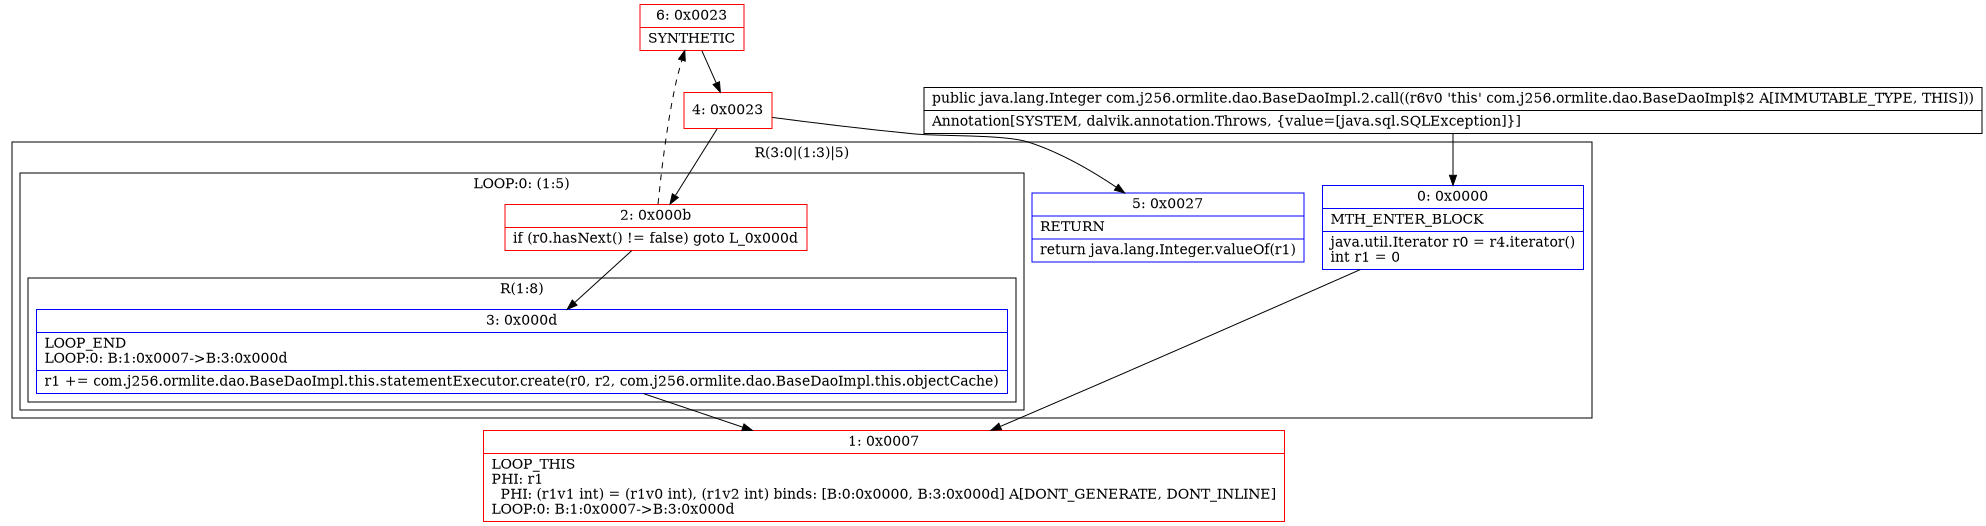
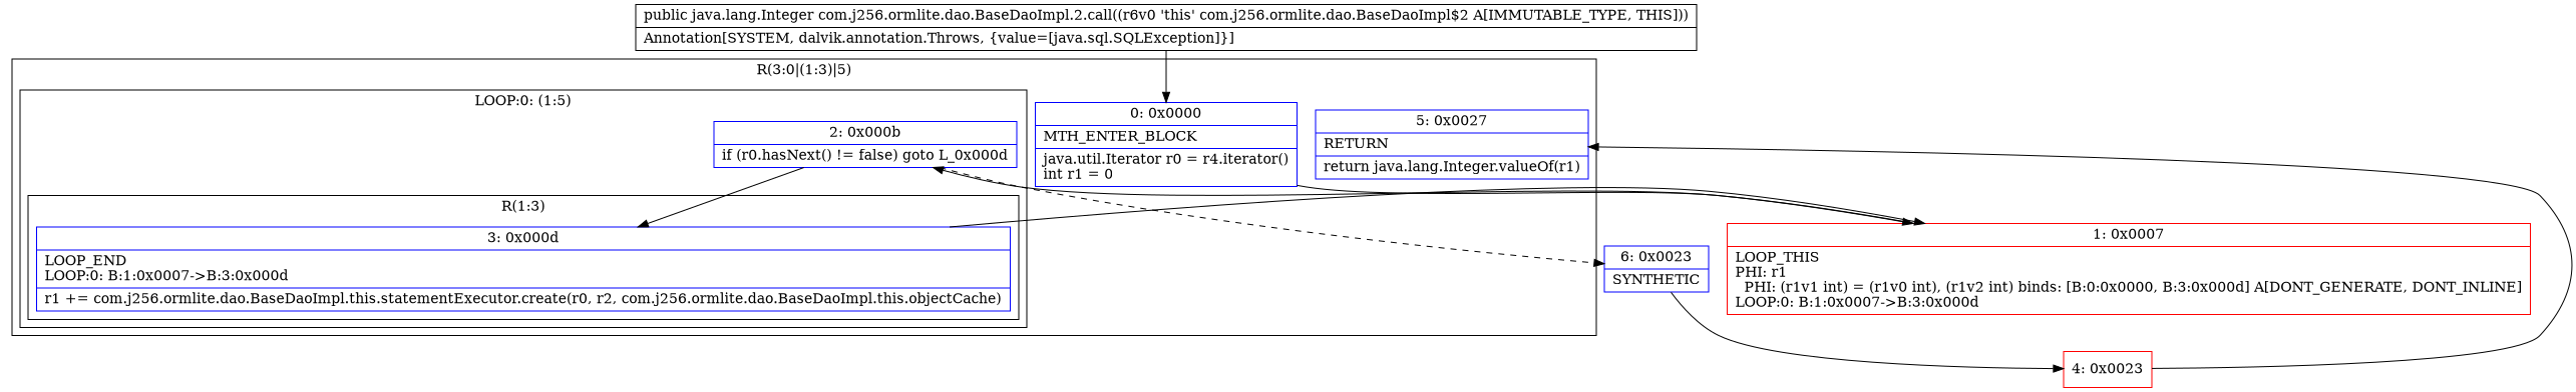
  digraph {
    node [color=blue shape=record]
    n1 [label="{3\:\ 0x000d|LOOP_END\lLOOP:0: B:1:0x0007\-\>B:3:0x000d\l|r1 += com.j256.ormlite.dao.BaseDaoImpl.this.statementExecutor.create(r0, r2, com.j256.ormlite.dao.BaseDaoImpl.this.objectCache)\l}"]
-   n2 [color=red label="{2\:\ 0x000b|if (r0.hasNext() != false) goto L_0x000d\l}"]
+   n2 [label="{2\:\ 0x000b|if (r0.hasNext() != false) goto L_0x000d\l}"]
    n3 [label="{0\:\ 0x0000|MTH_ENTER_BLOCK\l|java.util.Iterator r0 = r4.iterator()\lint r1 = 0\l}"]
    n4 [label="{5\:\ 0x0027|RETURN\l|return java.lang.Integer.valueOf(r1)\l}"]
    n5 [color=red label="{1\:\ 0x0007|LOOP_THIS\lPHI: r1 \l  PHI: (r1v1 int) = (r1v0 int), (r1v2 int) binds: [B:0:0x0000, B:3:0x000d] A[DONT_GENERATE, DONT_INLINE]\lLOOP:0: B:1:0x0007\-\>B:3:0x000d\l}"]
-   n6 [color=red label="{6\:\ 0x0023|SYNTHETIC\l}"]
+   n6 [label="{6\:\ 0x0023|SYNTHETIC\l}"]
    n7 [color=red label="{4\:\ 0x0023}"]
    n8 [label="{public java.lang.Integer com.j256.ormlite.dao.BaseDaoImpl.2.call((r6v0 'this' com.j256.ormlite.dao.BaseDaoImpl$2 A[IMMUTABLE_TYPE, THIS]))  | Annotation[SYSTEM, dalvik.annotation.Throws, \{value=[java.sql.SQLException]\}]\l}" color=""]
    subgraph cluster_1 {
      label="R(3:0|(1:3)|5)"
      n3
      n4
      subgraph cluster_2 {
        label="LOOP:0: (1:5)"
        n2
        subgraph cluster_3 {
-         label="R(1:8)"
+         label="R(1:3)"
          n1
        }
      }
    }
    n1 -> n5
    n2 -> n1
    n2 -> n6 [style=dashed]
    n3 -> n5
-   n7 -> n2
+   n5 -> n2
    n6 -> n7
    n7 -> n4
    n8 -> n3
  }
